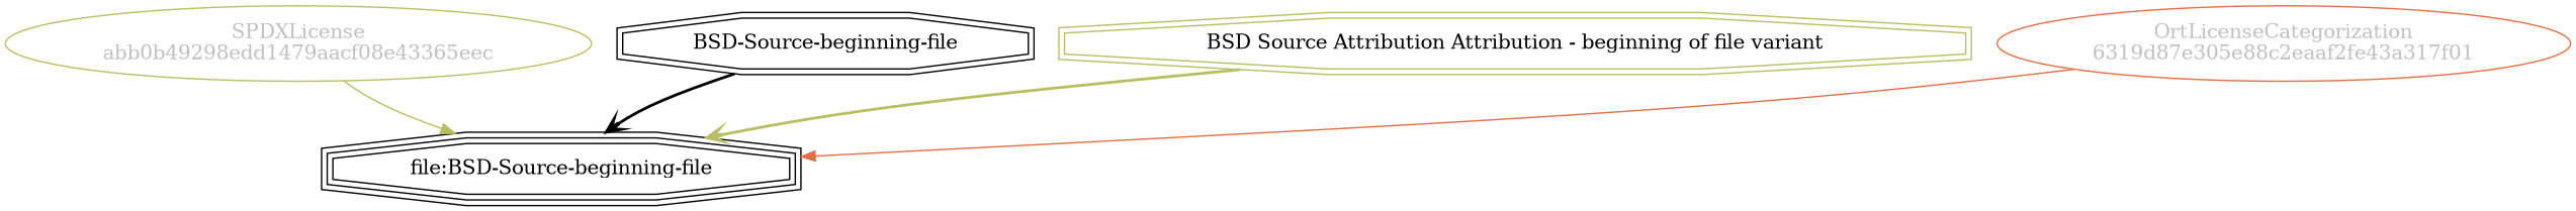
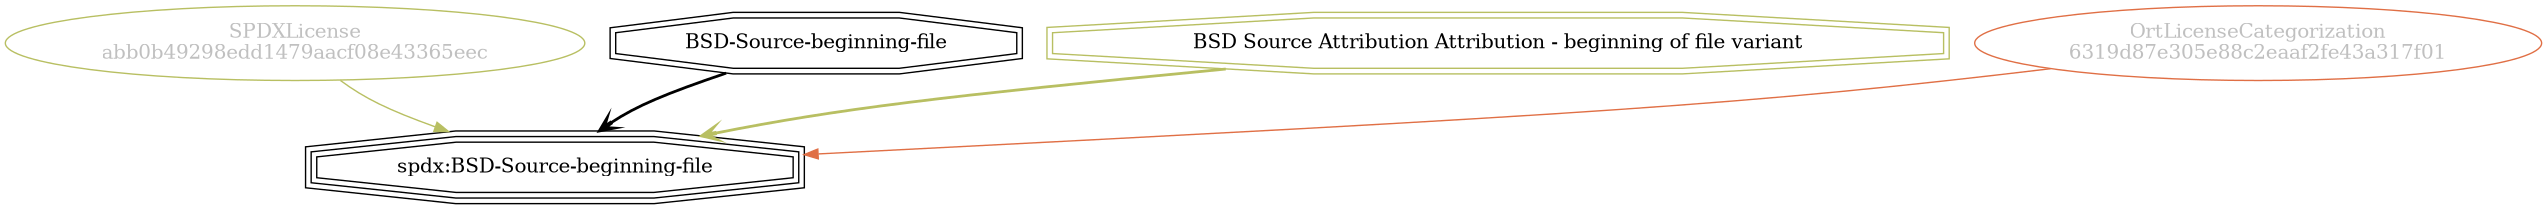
  strict digraph {
    splines=curved
    node [shape=ellipse]
    edge [color="#b8bf62" weight=0.5]
    n1 [color="#b8bf62" fillcolor="beige;1" fontcolor=gray label="SPDXLicense\nabb0b49298edd1479aacf08e43365eec"]
-   n2 [label="file:BSD-Source-beginning-file" shape=tripleoctagon]
+   n2 [label="spdx:BSD-Source-beginning-file" shape=tripleoctagon]
    n3 [label="BSD-Source-beginning-file" shape=doubleoctagon]
    n4 [color="#b8bf62" label="BSD Source Attribution Attribution - beginning of file variant" shape=doubleoctagon]
    n5 [color="#e06f45" fillcolor="beige;1" fontcolor=gray label="OrtLicenseCategorization\n6319d87e305e88c2eaaf2fe43a317f01"]
    n1 -> n2
    n3 -> n2 [arrowhead=vee style=bold weight=0.7 color=""]
    n4 -> n2 [arrowhead=vee style=bold weight=0.7]
    n5 -> n2 [color="#e06f45"]
  }
